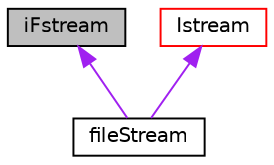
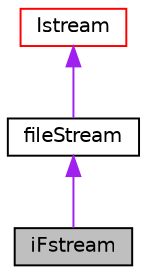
  digraph {
    node [color=black fillcolor=white fontname=Helvetica fontsize=10 shape=record style=filled]
    edge [color=purple dir=back fontname=Helvetica fontsize=10 labelfontname=Helvetica labelfontsize=10 style=solid]
    n1 [fillcolor=grey75 fontcolor=black height=0.2 label=iFstream width=0.4]
    n2 [height=0.2 label=fileStream width=0.4]
    n3 [color=red height=0.2 label=Istream width=0.4]
-   n1 -> n2
+   n2 -> n1
    n3 -> n2
  }
